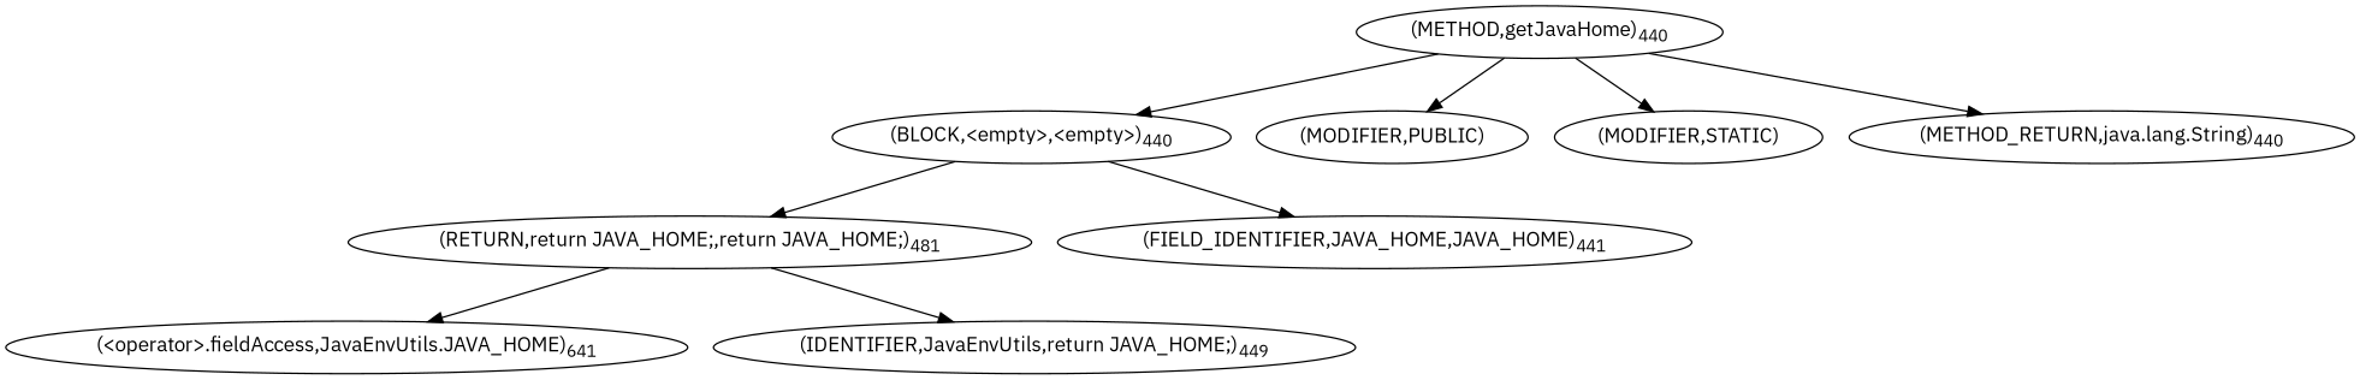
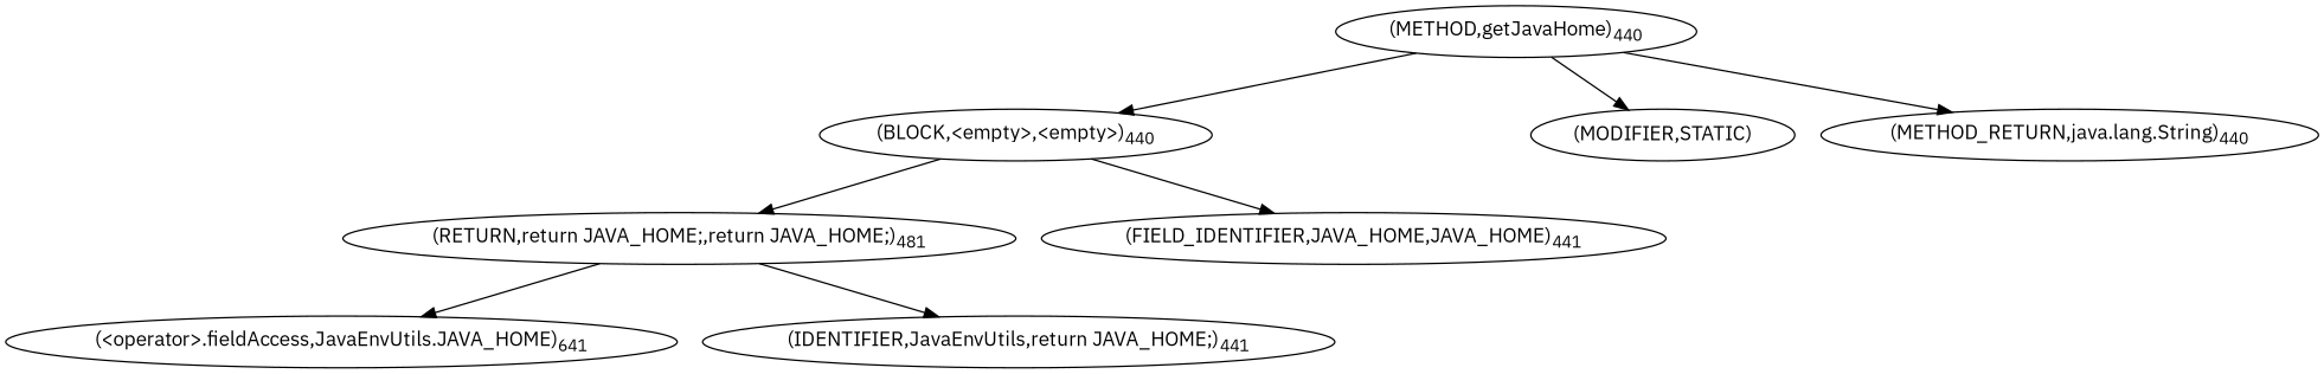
  digraph {
    fontname="IBM Plex Sans"
    node [fontname="IBM Plex Sans"]
    edge [fontname="IBM Plex Sans"]
    n1 [label=<(METHOD,getJavaHome)<SUB>440</SUB>>]
    n2 [label=<(BLOCK,&lt;empty&gt;,&lt;empty&gt;)<SUB>440</SUB>>]
-   n3 [label=<(MODIFIER,PUBLIC)>]
    n4 [label=<(MODIFIER,STATIC)>]
    n5 [label=<(METHOD_RETURN,java.lang.String)<SUB>440</SUB>>]
    n6 [label=<(RETURN,return JAVA_HOME;,return JAVA_HOME;)<SUB>481</SUB>>]
    n7 [label=<(FIELD_IDENTIFIER,JAVA_HOME,JAVA_HOME)<SUB>441</SUB>>]
    n8 [label=<(&lt;operator&gt;.fieldAccess,JavaEnvUtils.JAVA_HOME)<SUB>641</SUB>>]
-   n9 [label=<(IDENTIFIER,JavaEnvUtils,return JAVA_HOME;)<SUB>449</SUB>>]
+   n9 [label=<(IDENTIFIER,JavaEnvUtils,return JAVA_HOME;)<SUB>441</SUB>>]
    n1 -> n2
-   n1 -> n3
    n1 -> n4
    n1 -> n5
    n2 -> n6
    n2 -> n7
    n6 -> n8
    n6 -> n9
  }
